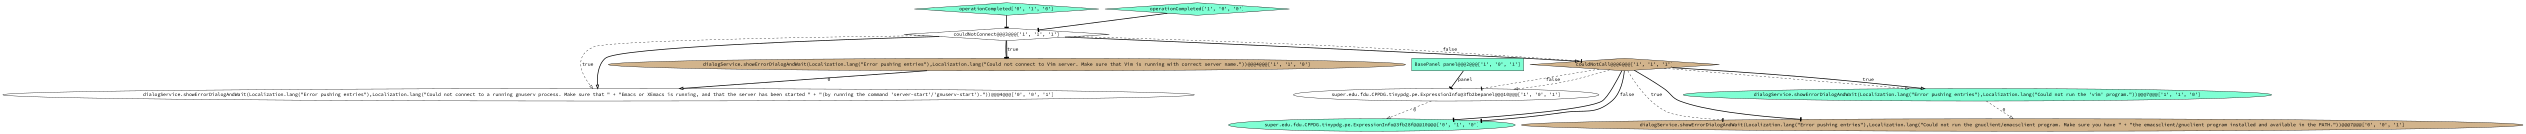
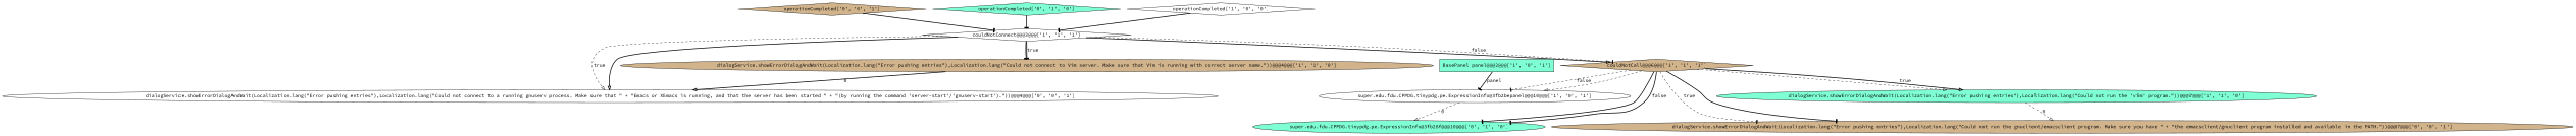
  digraph {
    fontname="Source Code Pro"
    node [fillcolor=aquamarine fontname="Source Code Pro" shape=ellipse style=filled]
    edge [arrowhead=tee fontname="Source Code Pro" style=bold]
    n1 [fillcolor=white label="dialogService.showErrorDialogAndWait(Localization.lang(\"Error pushing entries\"),Localization.lang(\"Could not connect to a running gnuserv process. Make sure that \" + \"Emacs or XEmacs is running, and that the server has been started \" + \"(by running the command 'server-start'/'gnuserv-start').\"))@@@4@@@['0', '0', '1']"]
    n2 [fillcolor=white label="super.edu.fdu.CPPDG.tinypdg.pe.ExpressionInfo@3fb2bepanel@@@10@@@['1', '0', '1']"]
    n3 [label="super.edu.fdu.CPPDG.tinypdg.pe.ExpressionInfo@3fb28f@@@10@@@['0', '1', '0']"]
+   n4 [fillcolor=tan label="operationCompleted['0', '0', '1']" shape=diamond]
    n5 [fillcolor=white label="couldNotConnect@@@3@@@['1', '1', '1']" shape=diamond]
    n6 [label="BasePanel panel@@@2@@@['1', '0', '1']" shape=box]
    n7 [fillcolor=tan label="dialogService.showErrorDialogAndWait(Localization.lang(\"Error pushing entries\"),Localization.lang(\"Could not connect to Vim server. Make sure that Vim is running with correct server name.\"))@@@4@@@['1', '1', '0']"]
    n8 [fillcolor=tan label="couldNotCall@@@6@@@['1', '1', '1']" shape=diamond]
    n9 [fillcolor=tan label="dialogService.showErrorDialogAndWait(Localization.lang(\"Error pushing entries\"),Localization.lang(\"Could not run the gnuclient/emacsclient program. Make sure you have \" + \"the emacsclient/gnuclient program installed and available in the PATH.\"))@@@7@@@['0', '0', '1']"]
    n10 [label="dialogService.showErrorDialogAndWait(Localization.lang(\"Error pushing entries\"),Localization.lang(\"Could not run the 'vim' program.\"))@@@7@@@['1', '1', '0']"]
    n11 [label="operationCompleted['0', '1', '0']" shape=diamond]
-   n12 [label="operationCompleted['1', '0', '0']" shape=diamond]
+   n12 [fillcolor=white label="operationCompleted['1', '0', '0']" shape=diamond]
    n2 -> n3 [arrowhead=onormal label=0 style=dashed]
+   n4 -> n5
    n5 -> n1 [arrowhead=onormal label=true style=dashed]
    n5 -> n1 [arrowhead=onormal]
    n5 -> n7
    n5 -> n7 [label=true]
    n5 -> n8 [arrowhead=onormal]
    n5 -> n8 [label=false style=dashed]
    n6 -> n2 [label=panel]
    n7 -> n1 [arrowhead=onormal label=0]
    n8 -> n2 [label=false style=dashed]
    n8 -> n2 [arrowhead=onormal style=dashed]
    n8 -> n3
    n8 -> n3 [label=false]
    n8 -> n9 [label=true style=dashed]
    n8 -> n9
    n8 -> n10 [arrowhead=onormal style=dashed]
    n8 -> n10 [arrowhead=onormal label=true]
    n10 -> n9 [arrowhead=onormal label=0 style=dashed]
    n11 -> n5
    n12 -> n5
  }
